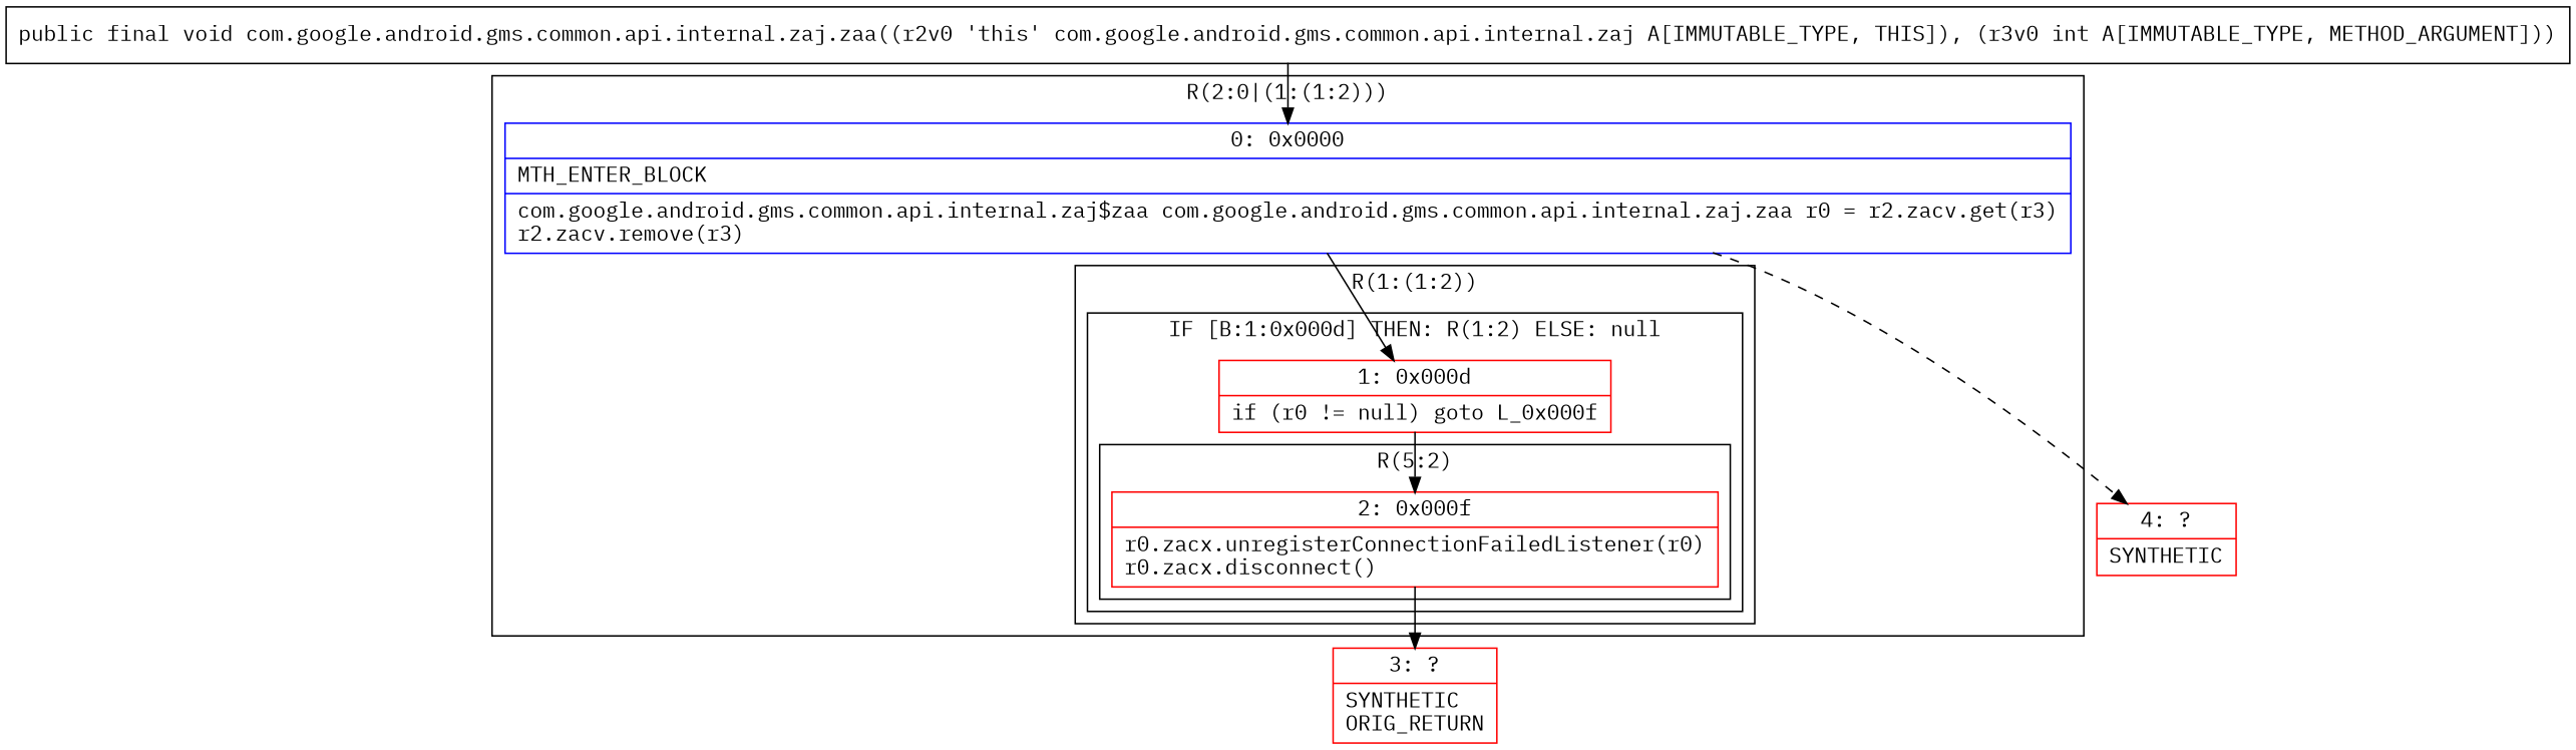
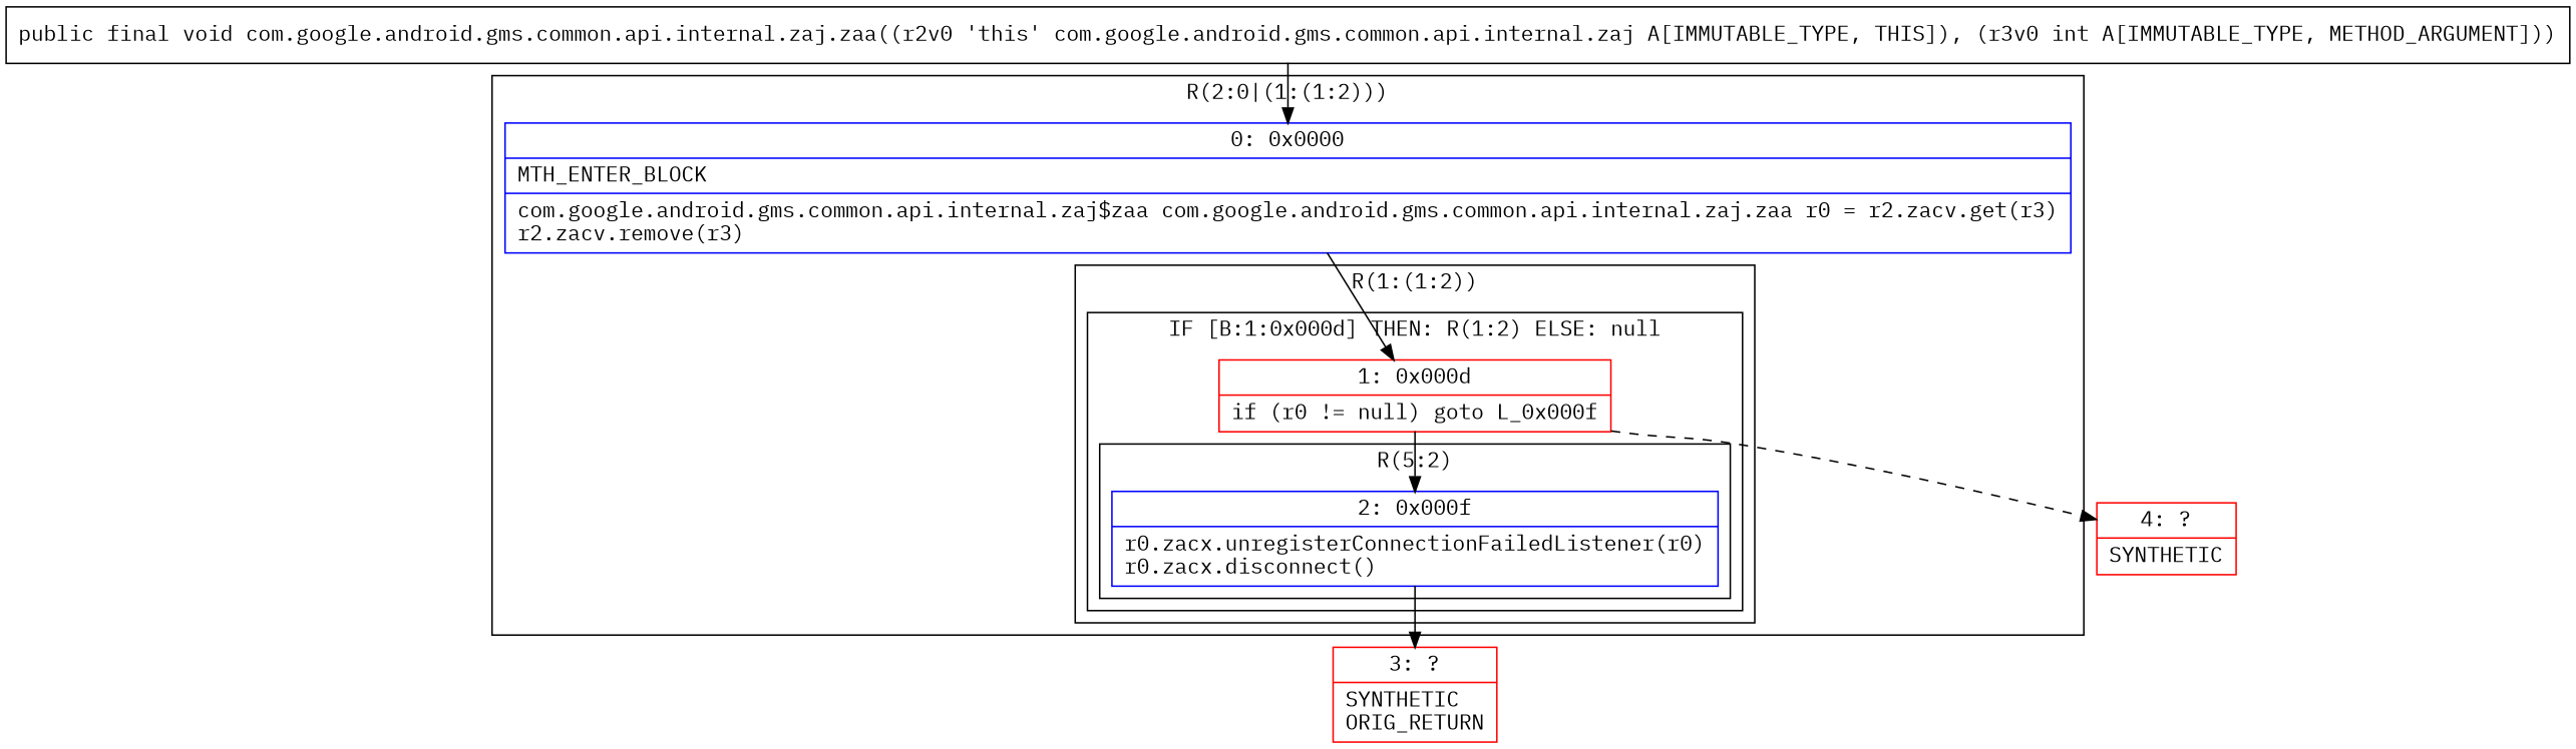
  digraph {
    fontname="IBM Plex Mono"
    node [color=red fontname="IBM Plex Mono" shape=record]
    edge [fontname="IBM Plex Mono"]
-   n1 [label="{2\:\ 0x000f|r0.zacx.unregisterConnectionFailedListener(r0)\lr0.zacx.disconnect()\l}"]
+   n1 [color=blue label="{2\:\ 0x000f|r0.zacx.unregisterConnectionFailedListener(r0)\lr0.zacx.disconnect()\l}"]
    n2 [label="{1\:\ 0x000d|if (r0 != null) goto L_0x000f\l}"]
    n3 [color=blue label="{0\:\ 0x0000|MTH_ENTER_BLOCK\l|com.google.android.gms.common.api.internal.zaj$zaa com.google.android.gms.common.api.internal.zaj.zaa r0 = r2.zacv.get(r3)\lr2.zacv.remove(r3)\l}"]
    n4 [label="{3\:\ ?|SYNTHETIC\lORIG_RETURN\l}"]
    n5 [label="{4\:\ ?|SYNTHETIC\l}"]
    n6 [label="{public final void com.google.android.gms.common.api.internal.zaj.zaa((r2v0 'this' com.google.android.gms.common.api.internal.zaj A[IMMUTABLE_TYPE, THIS]), (r3v0 int A[IMMUTABLE_TYPE, METHOD_ARGUMENT])) }" color=""]
    subgraph cluster_1 {
      label="R(2:0|(1:(1:2)))"
      n3
      subgraph cluster_2 {
        label="R(1:(1:2))"
        subgraph cluster_3 {
          label="IF [B:1:0x000d] THEN: R(1:2) ELSE: null"
          n2
          subgraph cluster_4 {
            label="R(5:2)"
            n1
          }
        }
      }
    }
    n1 -> n4
    n2 -> n1
-   n3 -> n5 [style=dashed]
+   n2 -> n5 [style=dashed]
    n3 -> n2
    n6 -> n3
  }
